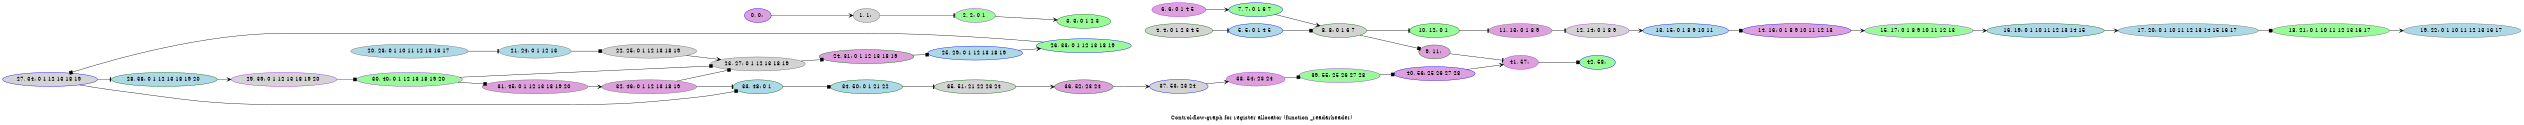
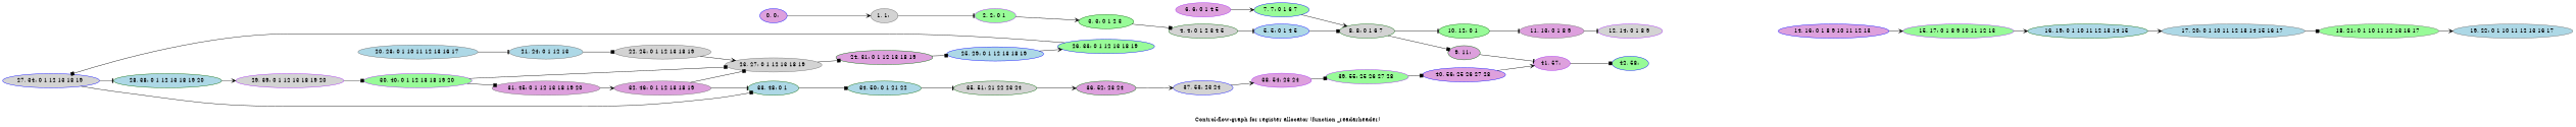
  digraph {
    label="Control-flow-graph for register allocator (function _readarheader)"
    rankdir=LR
    node [color=darkgreen fillcolor=plum style=filled]
    edge [arrowhead=box]
    n1 [color=blue label="0, 0: "]
    n2 [color=gray40 fillcolor=lightgrey label="1, 1: "]
    n3 [color=purple fillcolor=palegreen label="2, 2: 0 1 "]
    n4 [fillcolor=palegreen label="3, 3: 0 1 2 3 "]
    n5 [fillcolor=lightgrey label="4, 4: 0 1 2 3 4 5 "]
    n6 [color=blue fillcolor=lightblue label="5, 5: 0 1 4 5 "]
    n7 [fillcolor=lightgrey label="8, 8: 0 1 6 7 "]
    n8 [color=purple label="6, 6: 0 1 4 5 "]
    n9 [color=blue fillcolor=palegreen label="7, 7: 0 1 6 7 "]
    n10 [label="9, 11: "]
    n11 [fillcolor=palegreen label="10, 12: 0 1 "]
    n12 [color=purple label="41, 57: "]
    n13 [color=gray40 label="11, 13: 0 1 8 9 "]
    n14 [color=blue fillcolor=palegreen label="42, 58: "]
    n15 [color=purple fillcolor=lightgrey label="12, 14: 0 1 8 9 "]
-   n16 [color=blue fillcolor=lightblue label="13, 15: 0 1 8 9 10 11 "]
    n17 [color=blue label="14, 16: 0 1 8 9 10 11 12 13 "]
    n18 [color=purple fillcolor=palegreen label="15, 17: 0 1 8 9 10 11 12 13 "]
    n19 [fillcolor=lightblue label="16, 19: 0 1 10 11 12 13 14 15 "]
    n20 [color=gray40 fillcolor=lightblue label="17, 20: 0 1 10 11 12 13 14 15 16 17 "]
    n21 [color=gray40 fillcolor=palegreen label="18, 21: 0 1 10 11 12 13 16 17 "]
    n22 [color=gray40 fillcolor=lightblue label="19, 22: 0 1 10 11 12 13 16 17 "]
    n23 [color=gray40 fillcolor=lightblue label="20, 23: 0 1 10 11 12 13 16 17 "]
    n24 [color=gray40 fillcolor=lightblue label="21, 24: 0 1 12 13 "]
    n25 [color=gray40 fillcolor=lightgrey label="22, 25: 0 1 12 13 18 19 "]
    n26 [color=gray40 fillcolor=lightgrey label="23, 27: 0 1 12 13 18 19 "]
    n27 [label="24, 31: 0 1 12 13 18 19 "]
    n28 [color=blue fillcolor=lightblue label="25, 29: 0 1 12 13 18 19 "]
    n29 [color=blue fillcolor=palegreen label="26, 33: 0 1 12 13 18 19 "]
    n30 [color=blue fillcolor=lightgrey label="27, 34: 0 1 12 13 18 19 "]
    n31 [fillcolor=lightblue label="28, 38: 0 1 12 13 18 19 20 "]
    n32 [fillcolor=lightblue label="33, 48: 0 1 "]
    n33 [color=purple fillcolor=lightgrey label="29, 39: 0 1 12 13 18 19 20 "]
    n34 [fillcolor=lightblue label="34, 50: 0 1 21 22 "]
    n35 [color=purple fillcolor=palegreen label="30, 40: 0 1 12 13 18 19 20 "]
    n36 [color=gray40 label="31, 45: 0 1 12 13 18 19 20 "]
    n37 [color=gray40 label="32, 46: 0 1 12 13 18 19 "]
    n38 [fillcolor=lightgrey label="35, 51: 21 22 23 24 "]
    n39 [label="36, 52: 23 24 "]
    n40 [color=blue fillcolor=lightgrey label="37, 53: 23 24 "]
    n41 [color=purple label="38, 54: 23 24 "]
    n42 [color=purple fillcolor=palegreen label="39, 55: 25 26 27 28 "]
    n43 [color=blue label="40, 56: 25 26 27 28 "]
    n1 -> n2 [arrowhead=vee]
    n2 -> n3 [arrowhead=tee]
    n3 -> n4 [arrowhead=vee]
+   n4 -> n5
    n5 -> n6 [arrowhead=tee]
    n6 -> n7
    n7 -> n10
    n7 -> n11 [arrowhead=tee]
    n8 -> n9 [arrowhead=vee]
    n9 -> n7 [arrowhead=vee]
    n10 -> n12 [arrowhead=tee]
    n11 -> n13 [arrowhead=tee]
    n12 -> n14
    n13 -> n15 [arrowhead=tee]
-   n15 -> n16 [arrowhead=vee]
-   n16 -> n17
    n17 -> n18 [arrowhead=vee]
    n18 -> n19 [arrowhead=vee]
    n19 -> n20 [arrowhead=vee]
    n20 -> n21
    n21 -> n22 [arrowhead=vee]
    n23 -> n24 [arrowhead=tee]
    n24 -> n25
    n25 -> n26 [arrowhead=vee]
    n26 -> n27
    n27 -> n28
    n28 -> n29 [arrowhead=vee]
    n29 -> n30
    n30 -> n31 [arrowhead=tee]
    n30 -> n32
    n31 -> n33 [arrowhead=vee]
    n32 -> n34
    n33 -> n35
    n34 -> n38 [arrowhead=tee]
    n35 -> n26
    n35 -> n36
    n36 -> n37 [arrowhead=vee]
    n37 -> n26
    n37 -> n32 [arrowhead=tee]
    n38 -> n39 [arrowhead=vee]
    n39 -> n40 [arrowhead=vee]
    n40 -> n41 [arrowhead=vee]
    n41 -> n42
    n42 -> n43
    n43 -> n12 [arrowhead=vee]
  }
